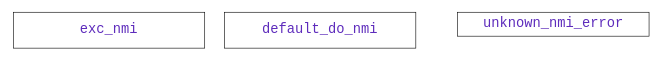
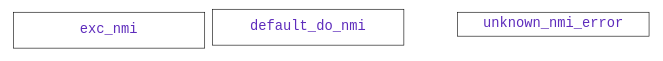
  <mxCell id="0" />
  <mxCell id="1" parent="0" />
  <mxCell id="2" value="&lt;div style=&quot;color: rgb(41, 41, 41); background-color: rgb(255, 255, 255); font-family: Consolas, &amp;quot;Courier New&amp;quot;, monospace; line-height: 19px; white-space: pre;&quot;&gt;&lt;span style=&quot;color: rgb(94, 44, 188);&quot;&gt;&lt;font style=&quot;font-size: 23px;&quot;&gt;unknown_nmi_error&lt;/font&gt;&lt;/span&gt;&lt;/div&gt;" style="rounded=0;whiteSpace=wrap;html=1;" vertex="1" parent="1"><mxGeometry x="763" y="20" width="320" height="40" as="geometry" /></mxCell>
- <mxCell id="3" value="&lt;div style=&quot;color: rgb(41, 41, 41); background-color: rgb(255, 255, 255); font-family: Consolas, &amp;quot;Courier New&amp;quot;, monospace; line-height: 19px; white-space: pre;&quot;&gt;&lt;span style=&quot;color: rgb(94, 44, 188);&quot;&gt;&lt;font style=&quot;font-size: 23px;&quot;&gt;default_do_nmi&lt;/font&gt;&lt;/span&gt;&lt;/div&gt;" style="rounded=0;whiteSpace=wrap;html=1;" vertex="1" parent="1"><mxGeometry x="373" y="20" width="320" height="60" as="geometry" /></mxCell>
+ <mxCell id="3" value="&lt;div style=&quot;color: rgb(41, 41, 41); background-color: rgb(255, 255, 255); font-family: Consolas, &amp;quot;Courier New&amp;quot;, monospace; line-height: 19px; white-space: pre;&quot;&gt;&lt;span style=&quot;color: rgb(94, 44, 188);&quot;&gt;&lt;font style=&quot;font-size: 23px;&quot;&gt;default_do_nmi&lt;/font&gt;&lt;/span&gt;&lt;/div&gt;" style="rounded=0;whiteSpace=wrap;html=1;" vertex="1" parent="1"><mxGeometry x="353" y="15" width="320" height="60" as="geometry" /></mxCell>
  <mxCell id="4" value="&lt;div style=&quot;color: rgb(41, 41, 41); background-color: rgb(255, 255, 255); font-family: Consolas, &amp;quot;Courier New&amp;quot;, monospace; line-height: 19px; white-space: pre;&quot;&gt;&lt;span style=&quot;color: rgb(94, 44, 188);&quot;&gt;&lt;font style=&quot;font-size: 23px;&quot;&gt;exc_nmi&lt;/font&gt;&lt;/span&gt;&lt;/div&gt;" style="rounded=0;whiteSpace=wrap;html=1;" vertex="1" parent="1"><mxGeometry x="20" y="20" width="320" height="60" as="geometry" /></mxCell>
